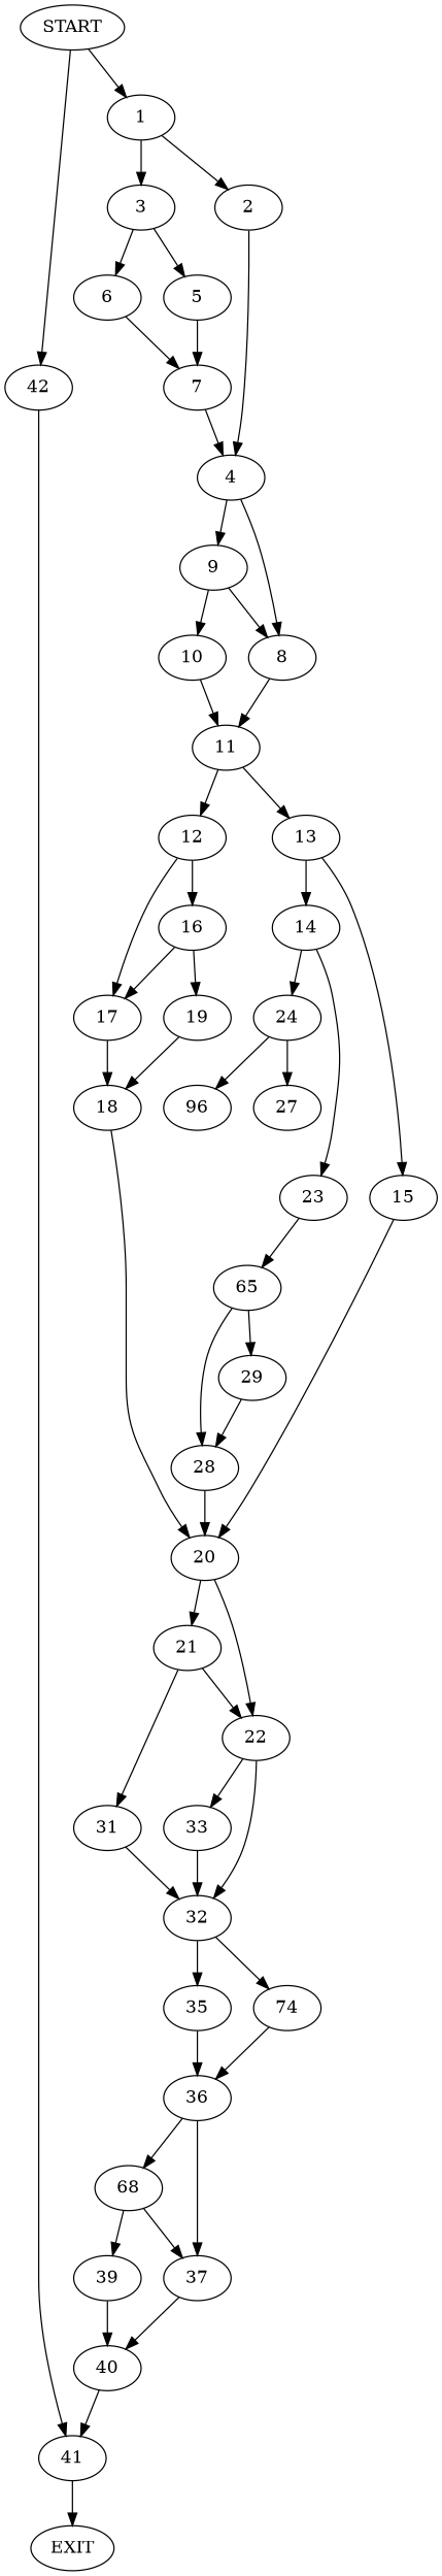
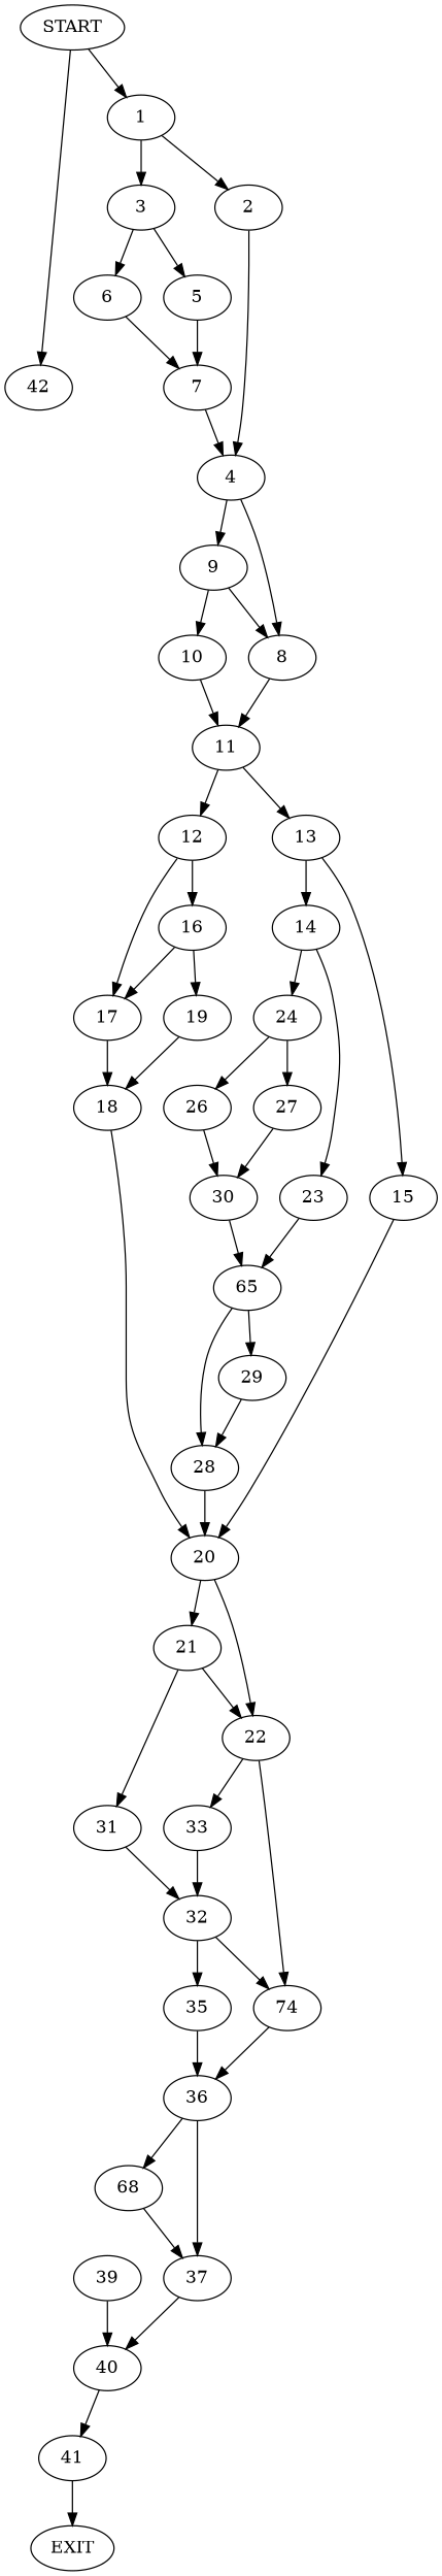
  digraph {
    n1 [label=START]
    1
    42
    2
    3
    41
    n7 [label=EXIT]
    4
    5
    6
    8
    9
    7
    11
    10
    12
    13
    16
    17
    14
    15
    19
    18
    23
    24
    20
    n27 [label=65]
-   26 [label=96]
+   26
    27
    21
    22
    31
    32
    33
    n35 [label=74]
    35
    28
    29
+   30
    36
    37
    n42 [label=68]
    40
    39
    n1 -> 1
    n1 -> 42
    1 -> 2
    1 -> 3
-   42 -> 41
    2 -> 4
    3 -> 5
    3 -> 6
    41 -> n7
    4 -> 8
    4 -> 9
    5 -> 7
    6 -> 7
    8 -> 11
    9 -> 8
    9 -> 10
    7 -> 4
    11 -> 12
    11 -> 13
    10 -> 11
    12 -> 16
    12 -> 17
    13 -> 14
    13 -> 15
    16 -> 17
    16 -> 19
    17 -> 18
    14 -> 23
    14 -> 24
    15 -> 20
    19 -> 18
    18 -> 20
    23 -> n27
    24 -> 26
    24 -> 27
    20 -> 21
    20 -> 22
    n27 -> 28
    n27 -> 29
+   26 -> 30
+   27 -> 30
    21 -> 22
    21 -> 31
-   22 -> 32
+   22 -> n35
    22 -> 33
    31 -> 32
    32 -> n35
    32 -> 35
    33 -> 32
    n35 -> 36
    35 -> 36
    28 -> 20
    29 -> 28
+   30 -> n27
    36 -> 37
    36 -> n42
    37 -> 40
    n42 -> 37
-   n42 -> 39
    40 -> 41
    39 -> 40
  }
